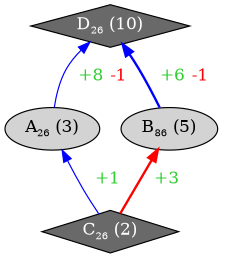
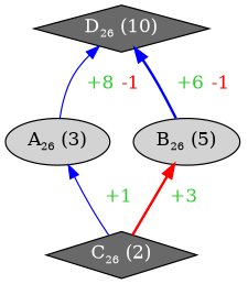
  digraph {
    rankdir=BT
    node [fillcolor=lightgray style=filled]
    edge [color=blue style=solid]
    n1 [label=<A<sub><font point-size="10">26</font></sub> (3)>]
    n2 [fillcolor=dimgray fontcolor=white label=<D<sub><font point-size="10">26</font></sub> (10)> shape=diamond]
-   n3 [label=<B<sub><font point-size="10">86</font></sub> (5)>]
+   n3 [label=<B<sub><font point-size="10">26</font></sub> (5)>]
    n4 [fillcolor=dimgray fontcolor=white label=<C<sub><font point-size="10">26</font></sub> (2)> shape=diamond]
    n1 -> n2 [label=<  <font color="limegreen">+8</font> <font color="red">-1</font>  >]
    n3 -> n2 [label=<  <font color="limegreen">+6</font> <font color="red">-1</font>  > style=bold]
    n4 -> n1 [label=<  <font color="limegreen">+1</font>  >]
    n4 -> n3 [label=<  <font color="limegreen">+3</font>  > color=red style=bold]
  }
